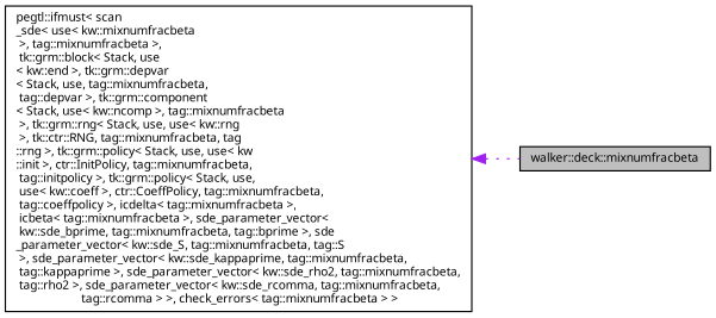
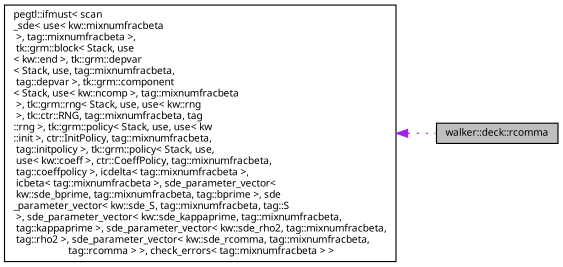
  digraph {
    rankdir=LR
    node [color=black fontname="sans-serif" fontsize=9 shape=record]
-   n1 [fillcolor=grey75 fontcolor=black height=0.2 label="walker::deck::mixnumfracbeta" style=filled width=0.4]
+   n1 [fillcolor=grey75 fontcolor=black height=0.2 label="walker::deck::rcomma" style=filled width=0.4]
    n2 [height=0.2 label="pegtl::ifmust\< scan\l_sde\< use\< kw::mixnumfracbeta\l \>, tag::mixnumfracbeta \>,\l tk::grm::block\< Stack, use\l\< kw::end \>, tk::grm::depvar\l\< Stack, use, tag::mixnumfracbeta,\l tag::depvar \>, tk::grm::component\l\< Stack, use\< kw::ncomp \>, tag::mixnumfracbeta\l \>, tk::grm::rng\< Stack, use, use\< kw::rng\l \>, tk::ctr::RNG, tag::mixnumfracbeta, tag\l::rng \>, tk::grm::policy\< Stack, use, use\< kw\l::init \>, ctr::InitPolicy, tag::mixnumfracbeta,\l tag::initpolicy \>, tk::grm::policy\< Stack, use,\l use\< kw::coeff \>, ctr::CoeffPolicy, tag::mixnumfracbeta,\l tag::coeffpolicy \>, icdelta\< tag::mixnumfracbeta \>,\l icbeta\< tag::mixnumfracbeta \>, sde_parameter_vector\<\l kw::sde_bprime, tag::mixnumfracbeta, tag::bprime \>, sde\l_parameter_vector\< kw::sde_S, tag::mixnumfracbeta, tag::S\l \>, sde_parameter_vector\< kw::sde_kappaprime, tag::mixnumfracbeta,\l tag::kappaprime \>, sde_parameter_vector\< kw::sde_rho2, tag::mixnumfracbeta,\l tag::rho2 \>, sde_parameter_vector\< kw::sde_rcomma, tag::mixnumfracbeta,\l tag::rcomma \> \>, check_errors\< tag::mixnumfracbeta \> \>" width=0.4]
    n2 -> n1 [color=purple dir=back fontname="sans-serif" fontsize=9 labelfontname="sans-serif" labelfontsize=9 style=dotted]
  }
